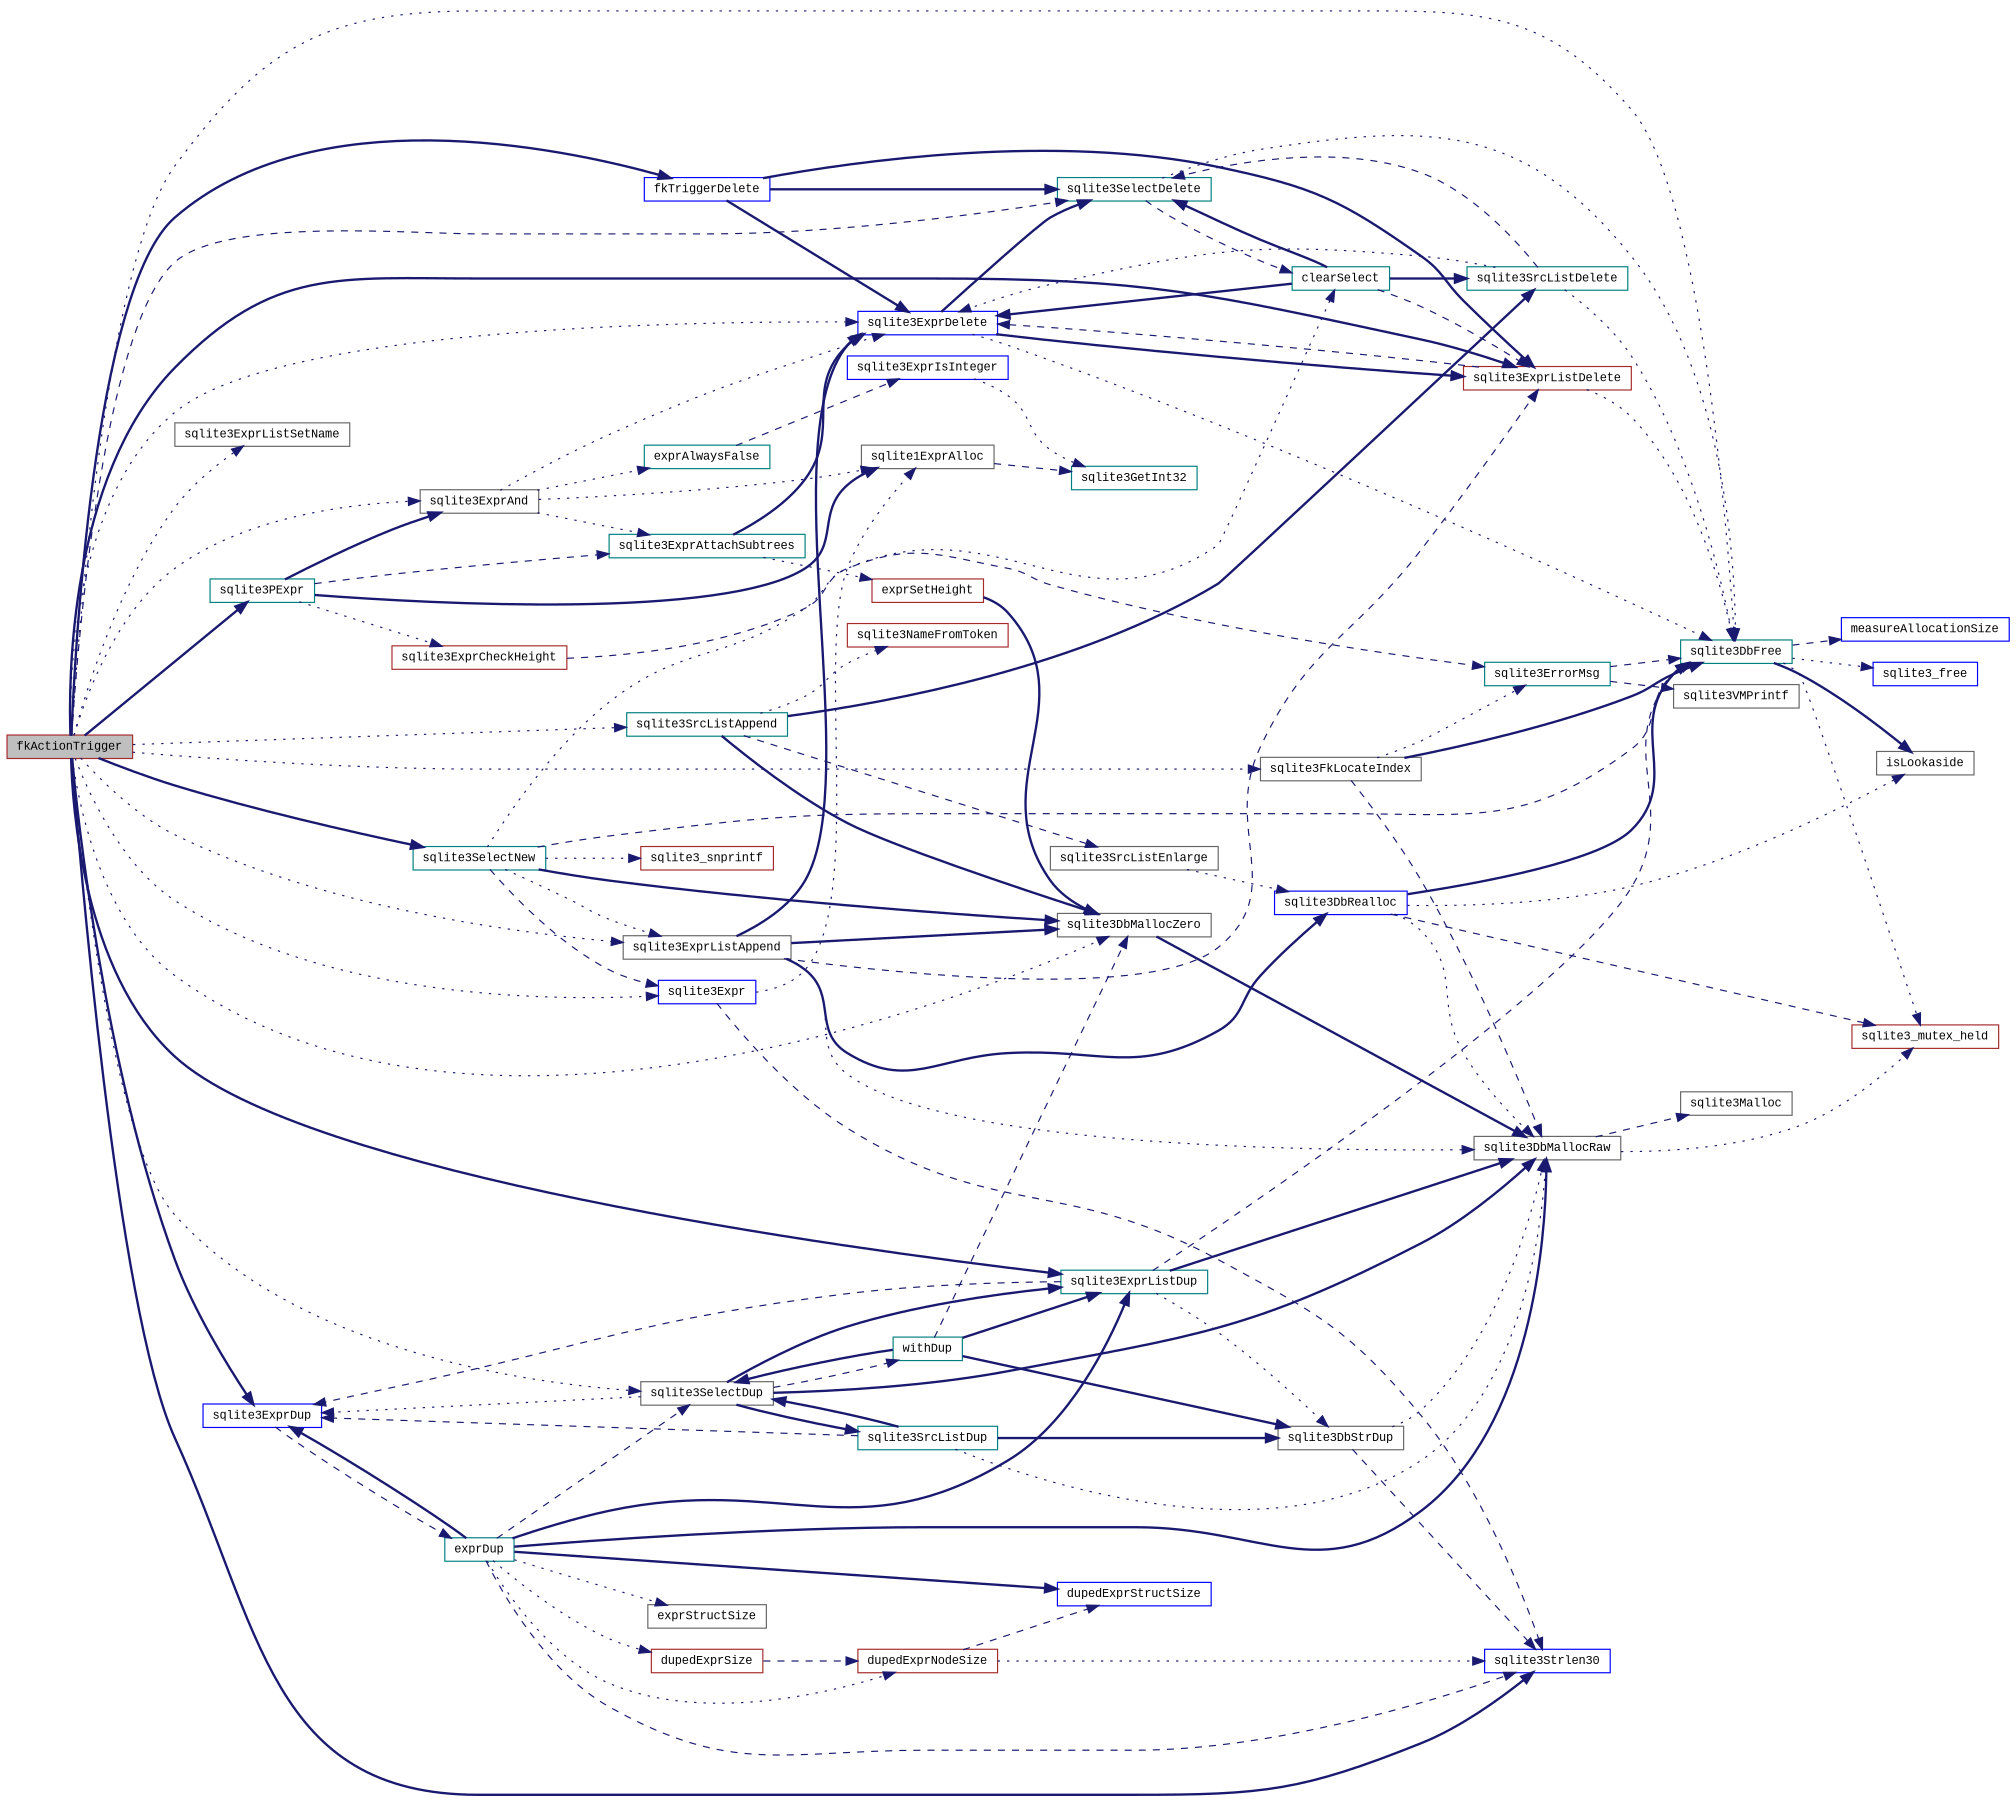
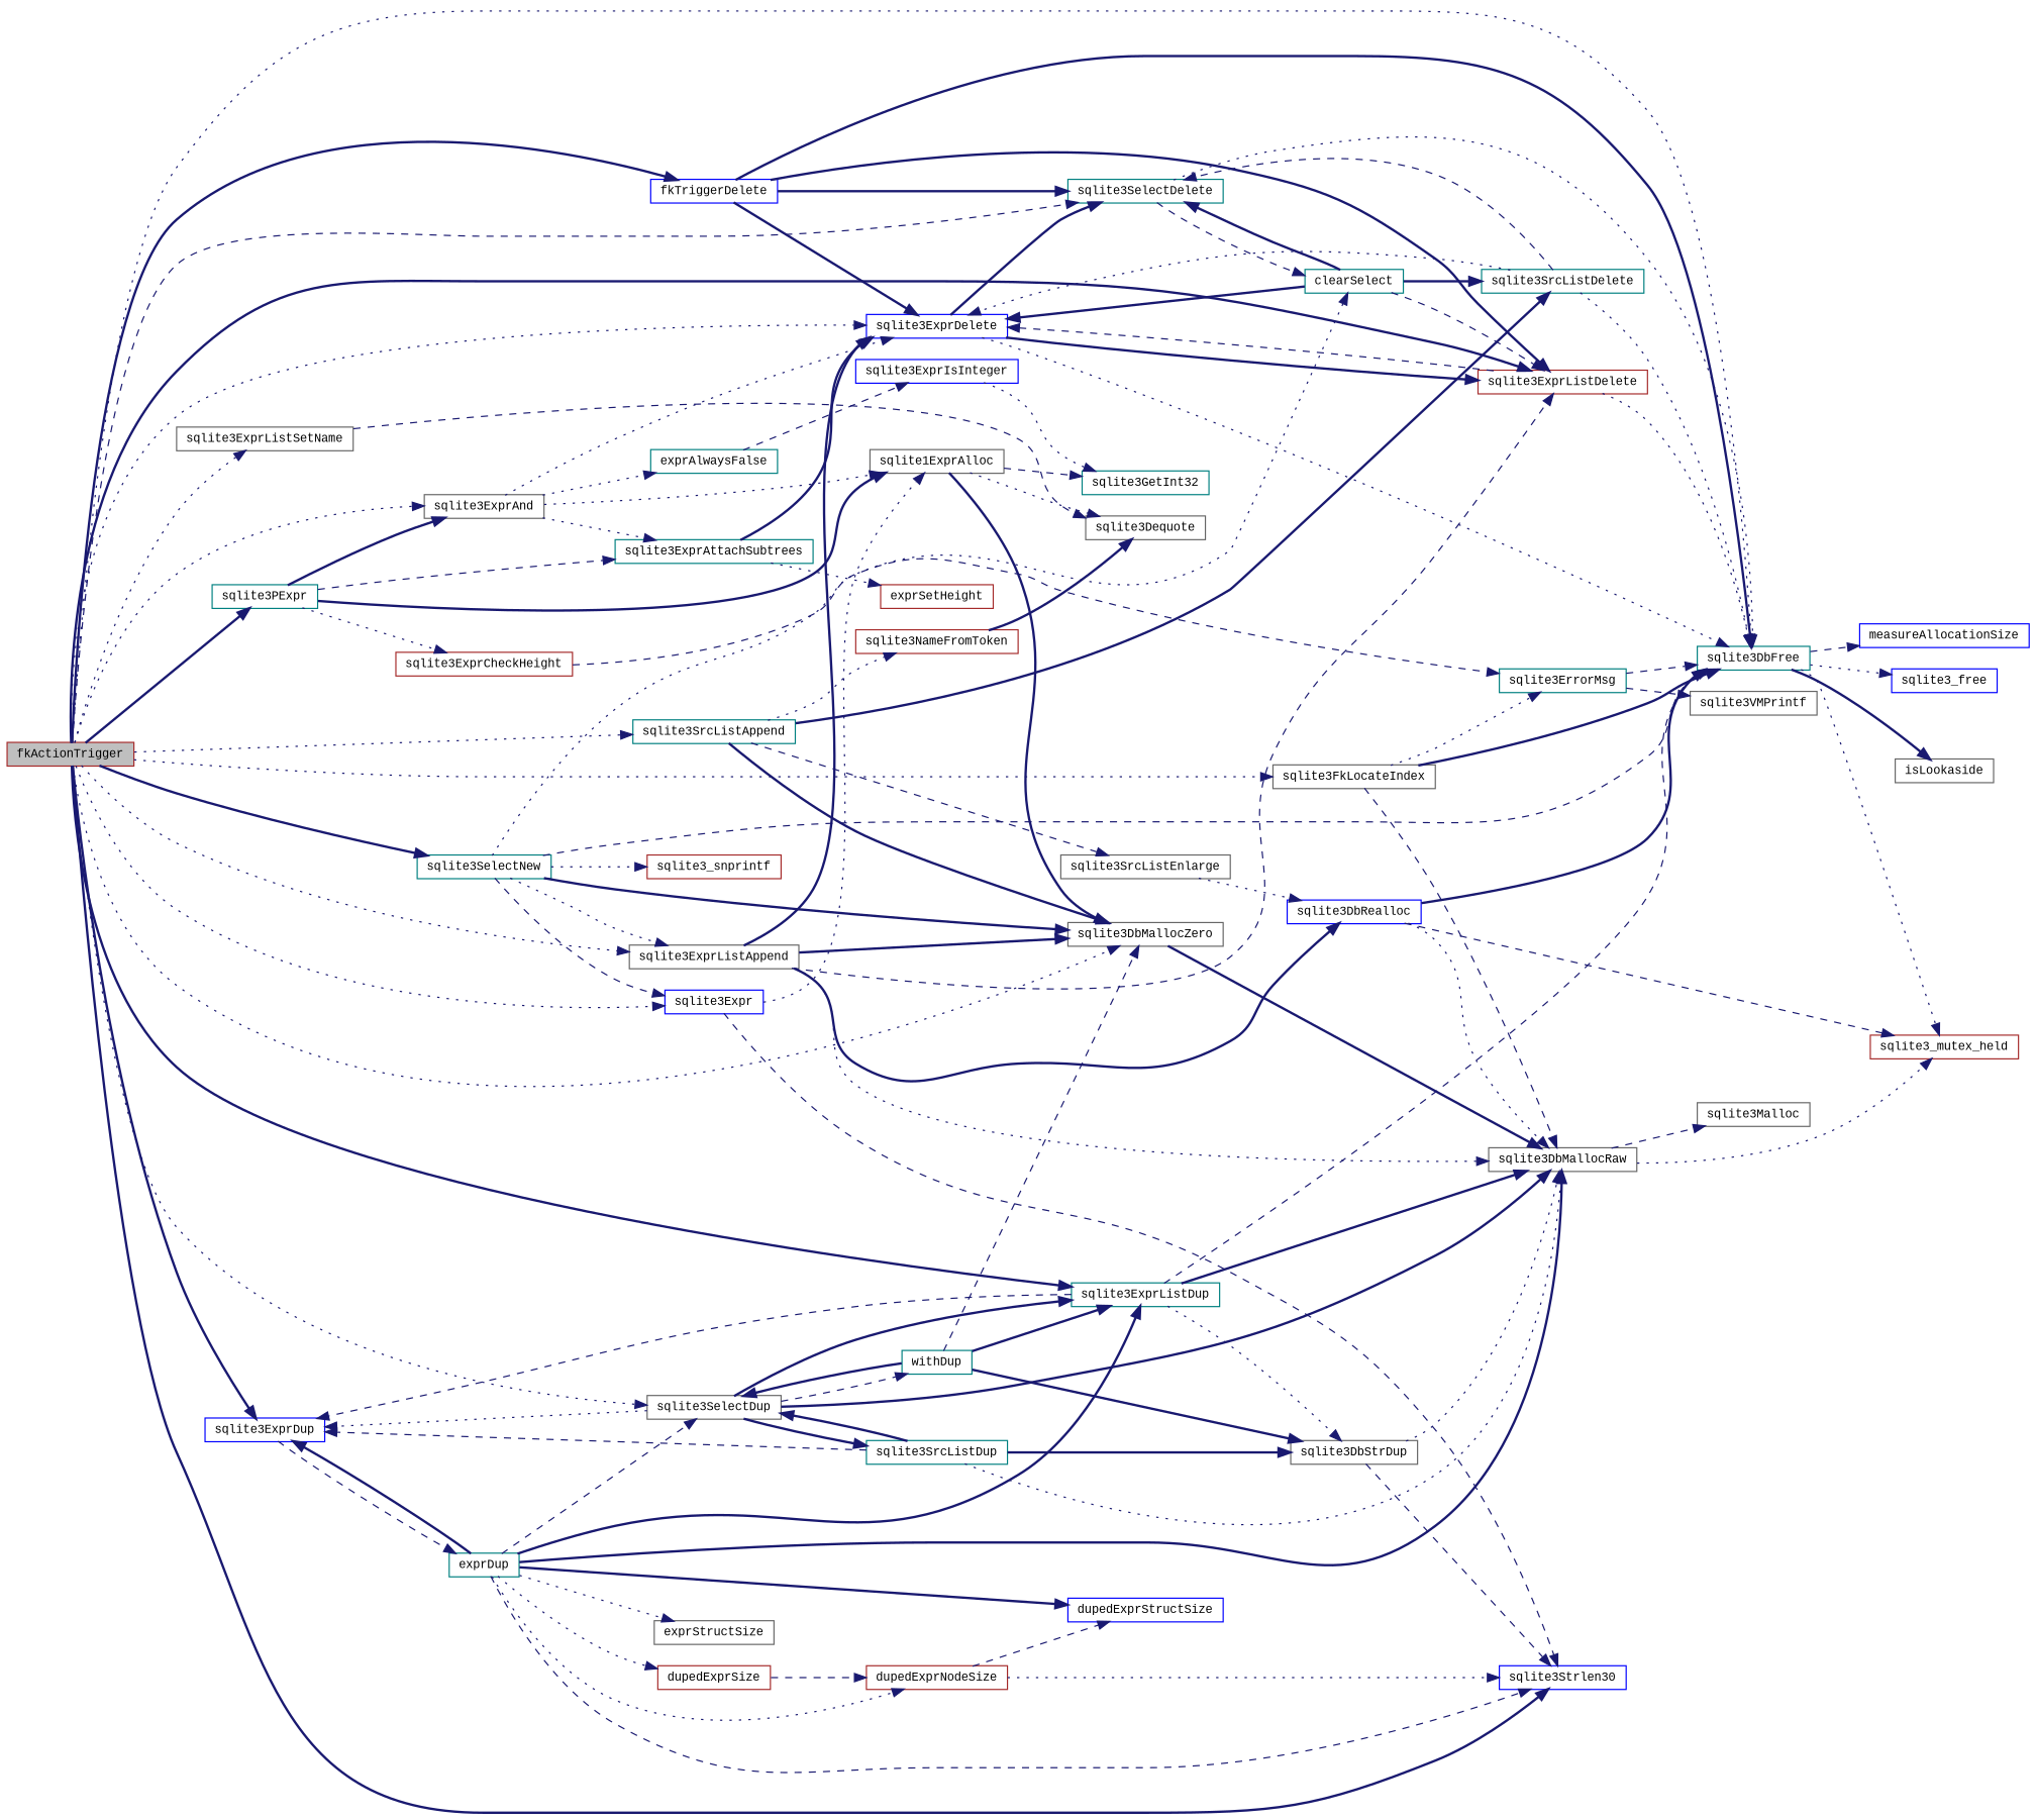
  digraph {
    fontname="Liberation Mono"
    rankdir=LR
    node [color=gray40 fillcolor=white fontname="Liberation Mono" fontsize=10 shape=record style=filled]
    edge [color=midnightblue fontname="Liberation Mono" fontsize=10 labelfontname=FreeSans labelfontsize=10 style=dotted]
    n1 [color=brown fillcolor=grey75 fontcolor=black height=0.2 label=fkActionTrigger width=0.4]
    n2 [height=0.2 label=sqlite3FkLocateIndex width=0.4]
    n3 [color=teal height=0.2 label=sqlite3DbFree width=0.4]
    n4 [color=blue height=0.2 label=sqlite3Strlen30 width=0.4]
    n5 [color=teal height=0.2 label=sqlite3PExpr width=0.4]
    n6 [height=0.2 label=sqlite3ExprAnd width=0.4]
    n7 [color=blue height=0.2 label=sqlite3ExprDelete width=0.4]
    n8 [color=teal height=0.2 label=sqlite3SelectDelete width=0.4]
    n9 [color=brown height=0.2 label=sqlite3ExprListDelete width=0.4]
    n10 [height=0.2 label=sqlite3DbMallocZero width=0.4]
    n11 [color=blue height=0.2 label=sqlite3ExprDup width=0.4]
    n12 [height=0.2 label=sqlite3SelectDup width=0.4]
    n13 [color=teal height=0.2 label=sqlite3ExprListDup width=0.4]
    n14 [height=0.2 label=sqlite3ExprListAppend width=0.4]
    n15 [height=0.2 label=sqlite3ExprListSetName width=0.4]
    n16 [color=blue height=0.2 label=sqlite3Expr width=0.4]
    n17 [color=teal height=0.2 label=sqlite3SelectNew width=0.4]
    n18 [color=teal height=0.2 label=sqlite3SrcListAppend width=0.4]
    n19 [color=blue height=0.2 label=fkTriggerDelete width=0.4]
    n20 [height=0.2 label=sqlite3DbMallocRaw width=0.4]
    n21 [color=teal height=0.2 label=sqlite3ErrorMsg width=0.4]
    n22 [color=brown height=0.2 label=sqlite3_mutex_held width=0.4]
    n23 [color=blue height=0.2 label=measureAllocationSize width=0.4]
    n24 [height=0.2 label=isLookaside width=0.4]
    n25 [color=blue height=0.2 label=sqlite3_free width=0.4]
    n26 [height=0.2 label=sqlite1ExprAlloc width=0.4]
    n27 [color=teal height=0.2 label=sqlite3ExprAttachSubtrees width=0.4]
    n28 [color=brown height=0.2 label=sqlite3ExprCheckHeight width=0.4]
    n29 [color=teal height=0.2 label=exprAlwaysFalse width=0.4]
    n30 [color=teal height=0.2 label=clearSelect width=0.4]
    n31 [color=teal height=0.2 label=exprDup width=0.4]
    n32 [color=teal height=0.2 label=sqlite3SrcListDup width=0.4]
    n33 [color=teal height=0.2 label=withDup width=0.4]
    n34 [height=0.2 label=sqlite3DbStrDup width=0.4]
    n35 [color=blue height=0.2 label=sqlite3DbRealloc width=0.4]
+   n36 [height=0.2 label=sqlite3Dequote width=0.4]
    n37 [color=brown height=0.2 label=sqlite3_snprintf width=0.4]
    n38 [color=teal height=0.2 label=sqlite3SrcListDelete width=0.4]
    n39 [height=0.2 label=sqlite3SrcListEnlarge width=0.4]
    n40 [color=brown height=0.2 label=sqlite3NameFromToken width=0.4]
    n41 [height=0.2 label=sqlite3Malloc width=0.4]
    n42 [height=0.2 label=sqlite3VMPrintf width=0.4]
    n43 [color=teal height=0.2 label=sqlite3GetInt32 width=0.4]
    n44 [color=brown height=0.2 label=exprSetHeight width=0.4]
    n45 [color=blue height=0.2 label=sqlite3ExprIsInteger width=0.4]
    n46 [color=brown height=0.2 label=dupedExprSize width=0.4]
    n47 [color=brown height=0.2 label=dupedExprNodeSize width=0.4]
    n48 [color=blue height=0.2 label=dupedExprStructSize width=0.4]
    n49 [height=0.2 label=exprStructSize width=0.4]
    n1 -> n2
    n1 -> n3
    n1 -> n4 [style=bold]
    n1 -> n5 [style=bold]
    n1 -> n6
    n1 -> n7
    n1 -> n8 [style=dashed]
    n1 -> n9 [style=bold]
    n1 -> n10
    n1 -> n11 [style=bold]
    n1 -> n12
    n1 -> n13 [style=bold]
    n1 -> n14
    n1 -> n15
    n1 -> n16
    n1 -> n17 [style=bold]
    n1 -> n18
    n1 -> n19 [style=bold]
    n2 -> n3 [style=bold]
    n2 -> n20 [style=dashed]
    n2 -> n21
    n3 -> n22
    n3 -> n23 [style=dashed]
    n3 -> n24 [style=bold]
    n3 -> n25
    n5 -> n6 [style=bold]
    n5 -> n26 [style=bold]
    n5 -> n27 [style=dashed]
    n5 -> n28
    n6 -> n7
    n6 -> n26
    n6 -> n27
    n6 -> n29
    n7 -> n3
    n7 -> n8 [style=bold]
    n7 -> n9 [style=bold]
    n8 -> n3
    n8 -> n30 [style=dashed]
    n9 -> n3
    n9 -> n7 [style=dashed]
    n10 -> n20 [style=bold]
    n11 -> n31 [style=dashed]
    n12 -> n11
    n12 -> n13 [style=bold]
    n12 -> n20 [style=bold]
    n12 -> n32 [style=bold]
    n12 -> n33 [style=dashed]
    n13 -> n3 [style=dashed]
    n13 -> n11 [style=dashed]
    n13 -> n20 [style=bold]
    n13 -> n34
    n14 -> n7 [style=bold]
    n14 -> n9 [style=dashed]
    n14 -> n10 [style=bold]
    n14 -> n20
    n14 -> n35 [style=bold]
+   n15 -> n36 [style=dashed]
    n16 -> n4 [style=dashed]
    n16 -> n26
    n17 -> n3 [style=dashed]
    n17 -> n10 [style=bold]
    n17 -> n14
    n17 -> n16 [style=dashed]
    n17 -> n30
    n17 -> n37
    n18 -> n10 [style=bold]
    n18 -> n38 [style=bold]
    n18 -> n39 [style=dashed]
    n18 -> n40
+   n19 -> n3 [style=bold]
    n19 -> n7 [style=bold]
    n19 -> n8 [style=bold]
    n19 -> n9 [style=bold]
    n20 -> n22
    n20 -> n41 [style=dashed]
    n21 -> n3 [style=dashed]
    n21 -> n42 [style=dashed]
-   n44 -> n10 [style=bold]
+   n26 -> n10 [style=bold]
+   n26 -> n36
    n26 -> n43 [style=dashed]
    n27 -> n7 [style=bold]
    n27 -> n44
    n28 -> n21 [style=dashed]
    n29 -> n45 [style=dashed]
    n30 -> n7 [style=bold]
    n30 -> n8 [style=bold]
    n30 -> n9 [style=dashed]
    n30 -> n38 [style=bold]
    n31 -> n4 [style=dashed]
    n31 -> n11 [style=bold]
    n31 -> n12 [style=dashed]
    n31 -> n13 [style=bold]
    n31 -> n20 [style=bold]
    n31 -> n46
    n31 -> n47
    n31 -> n48 [style=bold]
    n31 -> n49
    n32 -> n11 [style=dashed]
    n32 -> n12 [style=bold]
    n32 -> n20
    n32 -> n34 [style=bold]
    n33 -> n10 [style=dashed]
    n33 -> n12 [style=bold]
    n33 -> n13 [style=bold]
    n33 -> n34 [style=bold]
    n34 -> n4 [style=dashed]
    n34 -> n20
    n35 -> n3 [style=bold]
    n35 -> n20
    n35 -> n22 [style=dashed]
-   n35 -> n24
    n38 -> n3
    n38 -> n7
    n38 -> n8 [style=dashed]
    n39 -> n35
+   n40 -> n36 [style=bold]
    n45 -> n43
    n46 -> n47 [style=dashed]
    n47 -> n4
    n47 -> n48 [style=dashed]
  }
